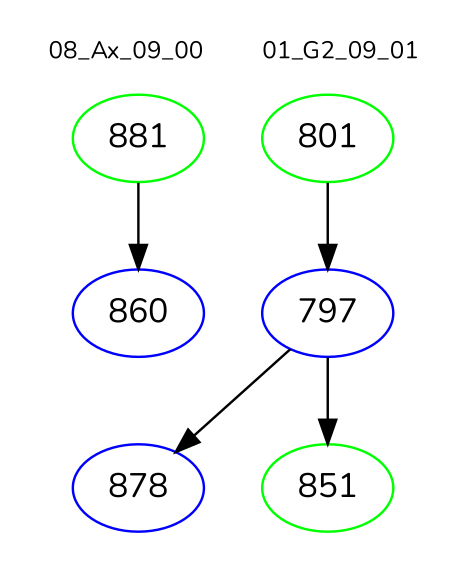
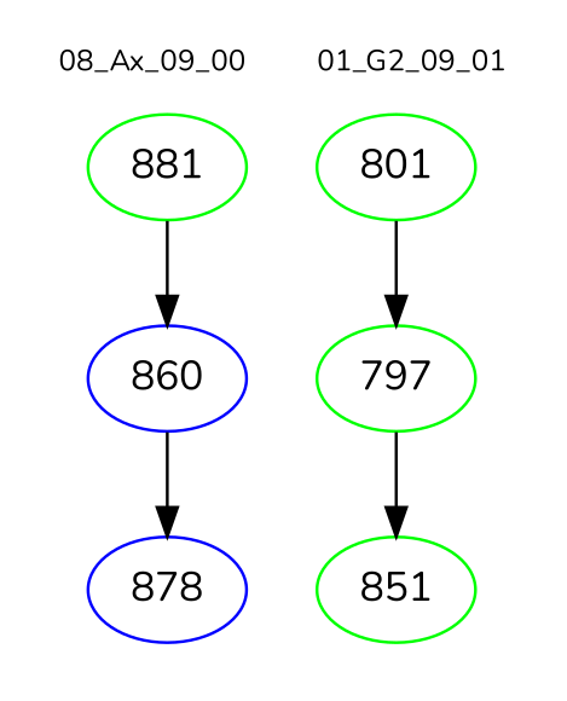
  digraph {
    fontname=Nunito
    node [color=green fontname=Nunito]
    edge [color=black fontname=Nunito]
    n1 [label=881]
    n2 [color=blue label=860]
    n3 [color=blue label=878]
    n4 [label=801]
-   n5 [color=blue label=797]
+   n5 [label=797]
    n6 [label=851]
    subgraph cluster_1 {
      color=white
      fontsize=10
      label="08_Ax_09_00"
      n1
      n2
      n3
    }
    subgraph cluster_2 {
      color=white
      fontsize=10
      label="01_G2_09_01"
      n4
      n5
      n6
    }
    n1 -> n2
-   n5 -> n3
+   n2 -> n3
    n4 -> n5
    n5 -> n6
  }
